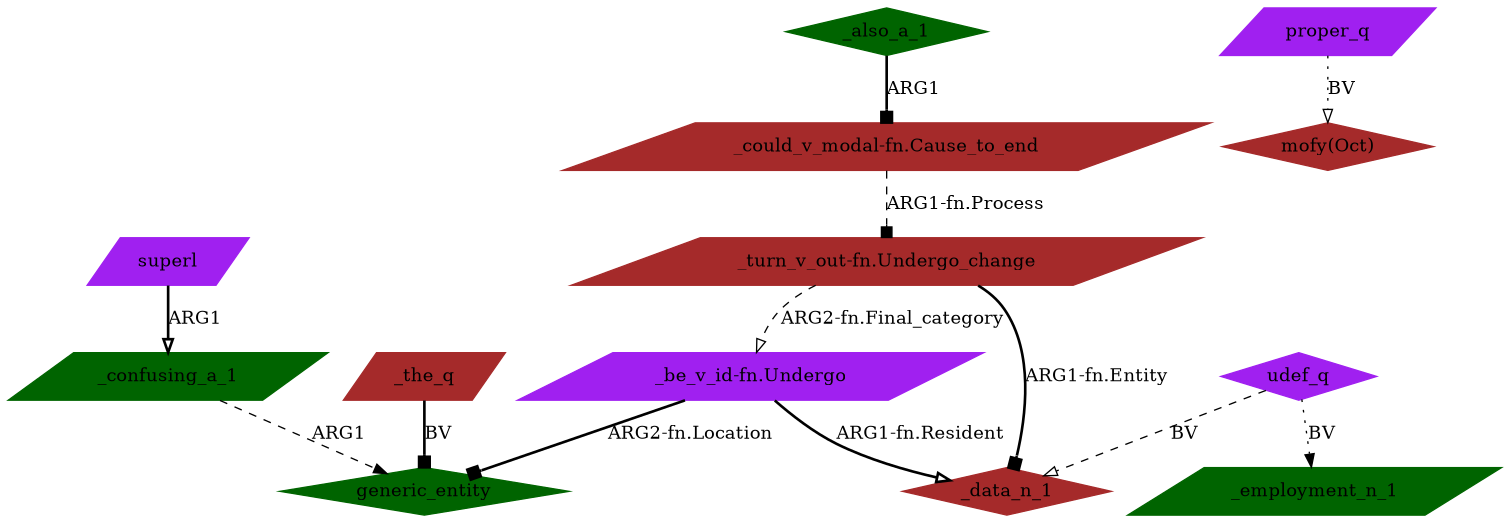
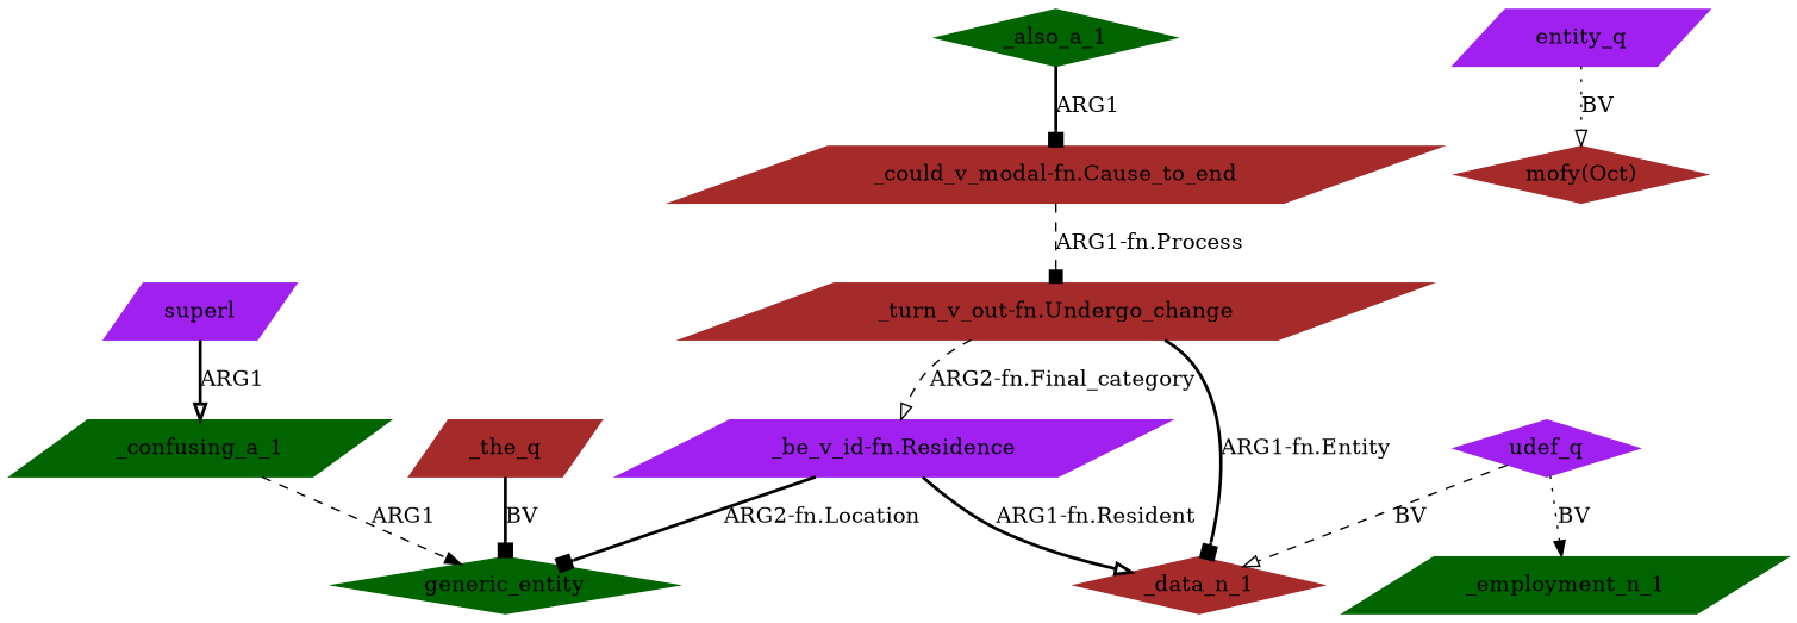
  digraph {
    node [color=brown shape=parallelogram style=filled]
    edge [arrowhead=box style=bold]
    _data_n_1 [shape=diamond]
    "_turn_v_out-fn.Undergo_change"
-   "_be_v_id-fn.Residence" [color=purple label="_be_v_id-fn.Undergo"]
+   "_be_v_id-fn.Residence" [color=purple]
    generic_entity [color=darkgreen shape=diamond]
    _also_a_1 [color=darkgreen shape=diamond]
    "_could_v_modal-fn.Cause_to_end"
-   proper_q [color=purple]
+   proper_q [color=purple label=entity_q]
    "mofy(Oct)" [shape=diamond]
    _employment_n_1 [color=darkgreen]
    _confusing_a_1 [color=darkgreen]
    _the_q
    udef_q [color=purple shape=diamond]
    superl [color=purple]
    "_turn_v_out-fn.Undergo_change" -> _data_n_1 [label="ARG1-fn.Entity"]
    "_turn_v_out-fn.Undergo_change" -> "_be_v_id-fn.Residence" [arrowhead=onormal label="ARG2-fn.Final_category" style=dashed]
    "_be_v_id-fn.Residence" -> _data_n_1 [arrowhead=onormal label="ARG1-fn.Resident"]
    "_be_v_id-fn.Residence" -> generic_entity [label="ARG2-fn.Location"]
    _also_a_1 -> "_could_v_modal-fn.Cause_to_end" [label=ARG1]
    "_could_v_modal-fn.Cause_to_end" -> "_turn_v_out-fn.Undergo_change" [label="ARG1-fn.Process" style=dashed]
    proper_q -> "mofy(Oct)" [arrowhead=onormal label=BV style=dotted]
    _confusing_a_1 -> generic_entity [arrowhead=normal label=ARG1 style=dashed]
    _the_q -> generic_entity [label=BV]
    udef_q -> _data_n_1 [arrowhead=onormal label=BV style=dashed]
    udef_q -> _employment_n_1 [arrowhead=normal label=BV style=dotted]
    superl -> _confusing_a_1 [arrowhead=onormal label=ARG1]
  }
